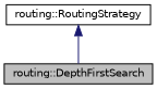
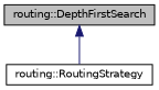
  digraph {
    node [color=black fontname=Helvetica fontsize=10 shape=record style=filled]
    n1 [fillcolor=grey75 fontcolor=black height=0.2 label="routing::DepthFirstSearch" width=0.4]
    n2 [fillcolor=white height=0.2 label="routing::RoutingStrategy" width=0.4]
-   n2 -> n1 [color=midnightblue dir=back fontname=Helvetica fontsize=10 labelfontname=Helvetica labelfontsize=10 style=solid]
+   n1 -> n2 [color=midnightblue dir=back fontname=Helvetica fontsize=10 labelfontname=Helvetica labelfontsize=10 style=solid]
  }
